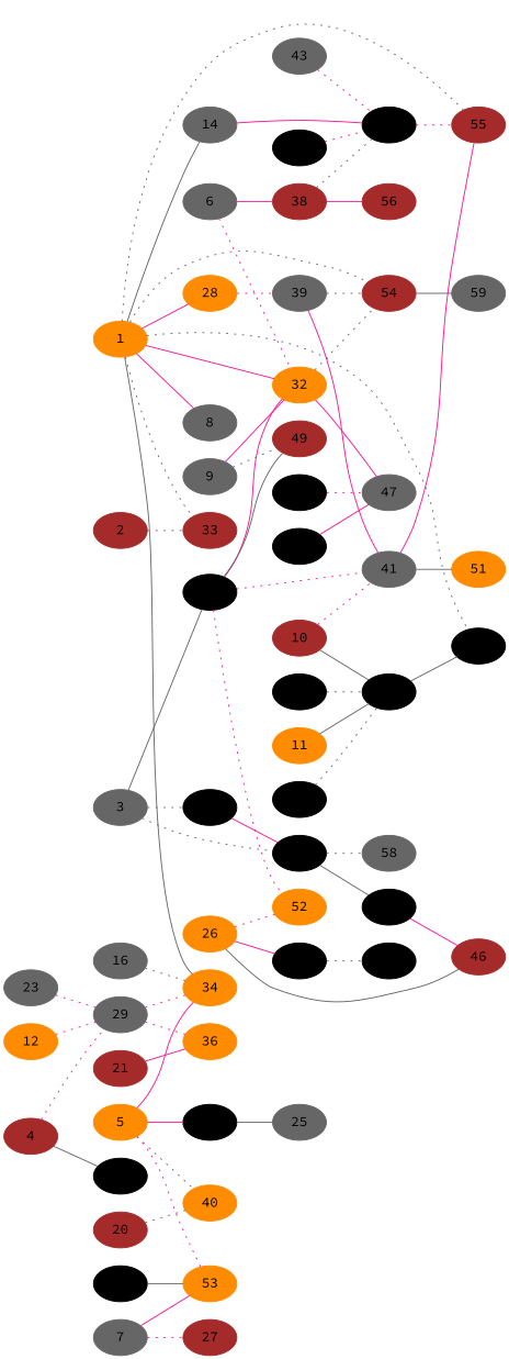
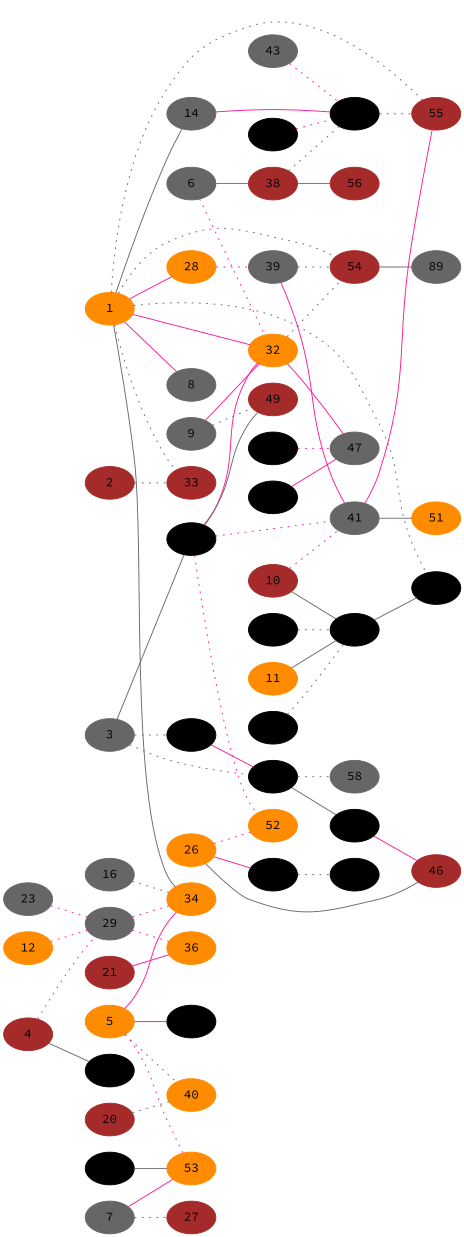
  graph {
    fontname="Source Code Pro"
    rankdir=LR
    node [color=black fontname="Source Code Pro" style=filled]
    edge [color=deeppink fontname="Source Code Pro" style=dotted weight=1.0]
    1 [color=darkorange]
    8 [color=gray40]
    14 [color=gray40]
    28 [color=darkorange]
    32 [color=darkorange]
    33 [color=brown]
    34 [color=darkorange]
    44
    54 [color=brown]
    55 [color=brown]
    48
    39 [color=gray40]
    47 [color=gray40]
-   59 [color=gray40]
+   59 [color=gray40 label=89]
    2 [color=brown]
    3 [color=gray40]
    13
    24
    31
    30
    58 [color=gray40]
    49 [color=brown]
    41 [color=gray40]
    52 [color=darkorange]
    4 [color=brown]
    29 [color=gray40]
    57
    36 [color=darkorange]
    5 [color=darkorange]
    18
    40 [color=darkorange]
    53 [color=darkorange]
-   25 [color=gray40]
    6 [color=gray40]
    38 [color=brown]
    56 [color=brown]
    7 [color=gray40]
    27 [color=brown]
    9 [color=gray40]
    10 [color=brown]
    42
    51 [color=darkorange]
    11 [color=darkorange]
    12 [color=darkorange]
    15
    16 [color=gray40]
    17
    19
    20 [color=brown]
    21 [color=brown]
    22
    23 [color=gray40]
    46 [color=brown]
    26 [color=darkorange]
    35
    50
    37
    43 [color=gray40]
    45
    1 -- 8 [style=solid]
    1 -- 14 [color=gray40 style=solid]
    1 -- 28 [style=solid]
    1 -- 32 [style=solid]
    1 -- 33 [color=gray40]
    1 -- 34 [color=gray40 style=solid]
    1 -- 44 [color=gray40]
    1 -- 54 [color=gray40]
    1 -- 55 [color=gray40]
    14 -- 48 [style=solid]
    28 -- 39
    32 -- 54 [color=gray40]
    32 -- 47 [style=solid]
    54 -- 59 [color=gray40 style=solid]
    48 -- 55
    39 -- 54 [color=gray40]
    39 -- 41 [style=solid]
    2 -- 33 [color=gray40]
    3 -- 13 [color=gray40]
    3 -- 24 [color=gray40]
    3 -- 31 [color=gray40 style=solid]
    13 -- 24 [style=solid]
    24 -- 30 [color=gray40 style=solid]
    24 -- 58 [color=gray40]
    31 -- 32 [style=solid]
    31 -- 49 [color=gray40 style=solid]
    31 -- 41
    31 -- 52
    30 -- 46 [style=solid]
    41 -- 55 [style=solid]
    41 -- 51 [color=gray40 style=solid]
    4 -- 29
    4 -- 57 [color=gray40 style=solid]
    29 -- 34
    29 -- 36 [weight=2.0]
    5 -- 34 [style=solid]
    5 -- 18 [style=solid]
    5 -- 40 [color=gray40]
    5 -- 53
-   18 -- 25 [color=gray40 style=solid]
    6 -- 32
    6 -- 38 [style=solid]
    38 -- 48 [color=gray40]
    38 -- 56 [style=solid]
    7 -- 53 [style=solid]
    7 -- 27
    9 -- 32 [style=solid]
    9 -- 49 [color=gray40]
    10 -- 41
    10 -- 42 [color=gray40 style=solid]
    42 -- 44 [color=gray40 style=solid]
    11 -- 42 [color=gray40 style=solid]
    12 -- 29
    15 -- 48
    16 -- 34 [color=gray40]
    17 -- 47 [style=solid]
    19 -- 53 [color=gray40 style=solid]
    20 -- 40 [color=gray40]
    21 -- 36 [style=solid]
    22 -- 42 [color=gray40]
    23 -- 29
    26 -- 52
    26 -- 46 [color=gray40 style=solid]
    26 -- 35 [style=solid]
    35 -- 50 [color=gray40]
    37 -- 42 [color=gray40]
    43 -- 48
    45 -- 47
  }
